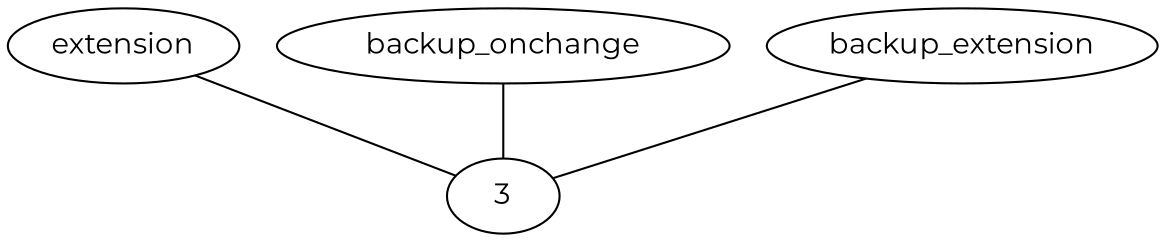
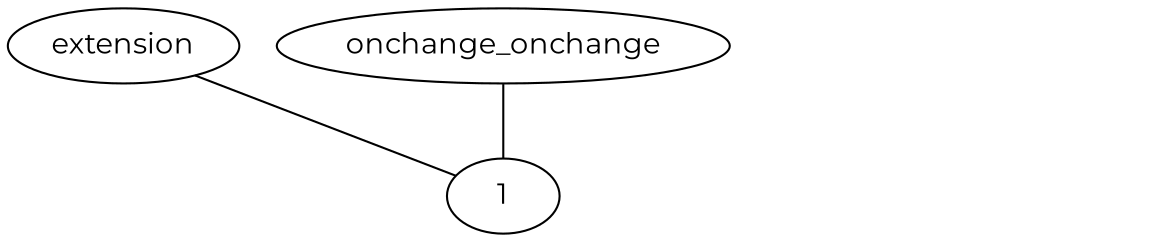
  graph {
    fontname=Montserrat
    node [fontname=Montserrat]
    edge [fontname=Montserrat]
    n1 [label=extension]
-   1 [label=3]
-   backup_onchange
-   backup_extension
+   1
+   backup_onchange [label=onchange_onchange]
    n1 -- 1
    backup_onchange -- 1
-   backup_extension -- 1
  }
